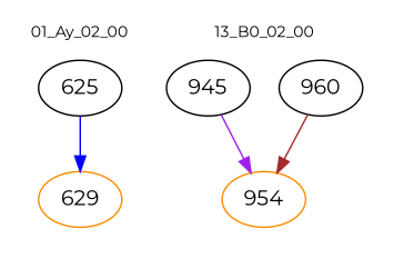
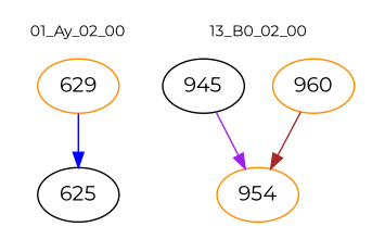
  digraph {
    fontname=Montserrat
    node [color=black fontname=Montserrat]
    edge [fontname=Montserrat]
    n1 [label=625]
    n2 [color=darkorange label=629]
-   n3 [label=960]
+   n3 [color=darkorange label=960]
    n4 [color=darkorange label=954]
    n5 [label=945]
    subgraph cluster_1 {
      color=white
      fontsize=10
      label="01_Ay_02_00"
      n1
      n2
    }
    subgraph cluster_2 {
      color=white
      fontsize=10
      label="13_B0_02_00"
      n3
      n4
      n5
    }
-   n1 -> n2 [color=blue]
+   n2 -> n1 [color=blue]
    n3 -> n4 [color=brown]
    n5 -> n4 [color=purple]
  }
